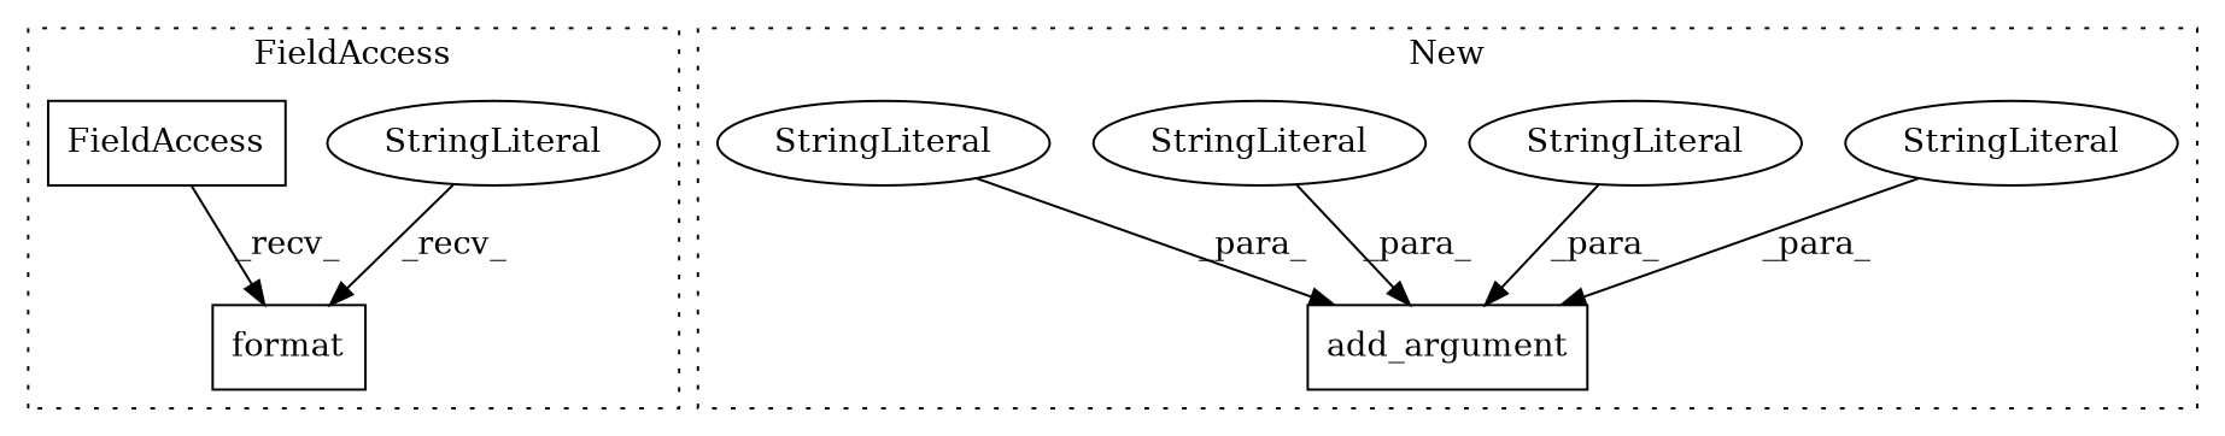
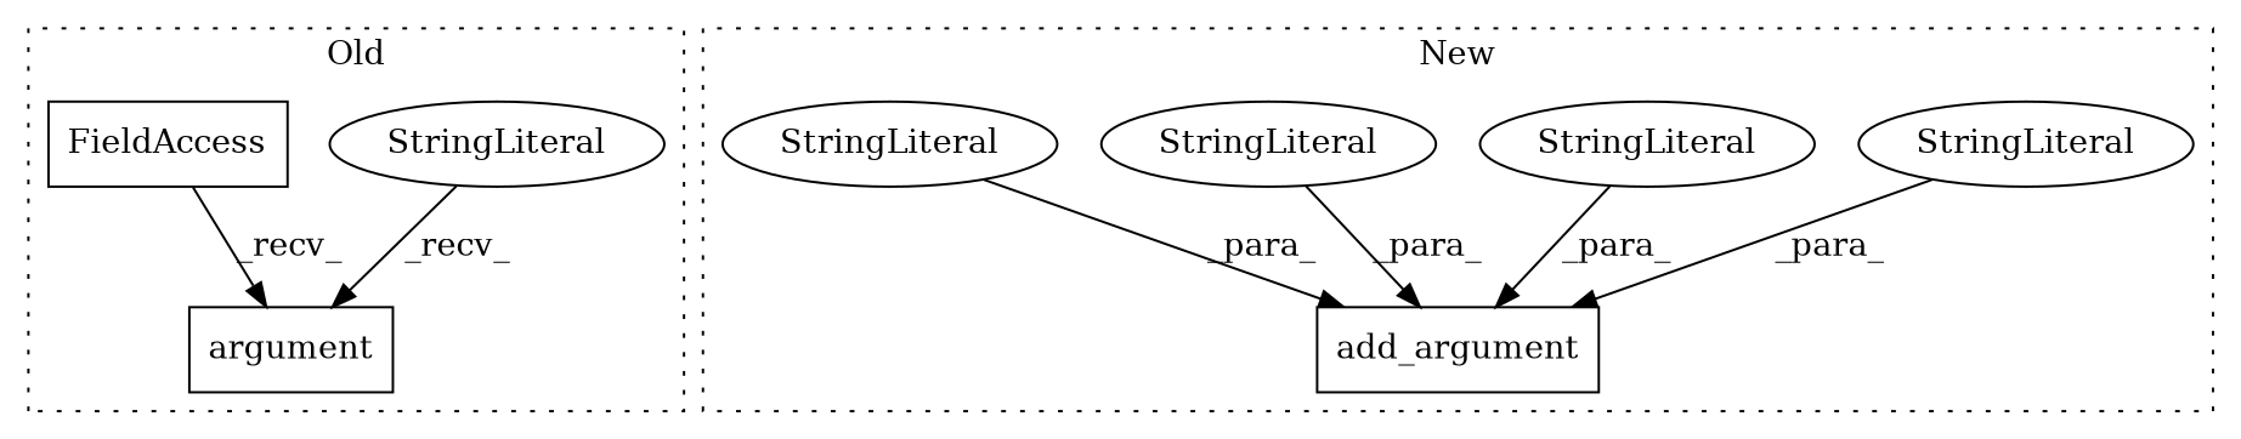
  digraph {
    node [a=45 l=12 shape=ellipse]
-   n1 [a=32 l="7,1" label=format s="1333,1352" shape=box]
+   n1 [a=32 l="7,1" label=argument s="1333,1352" shape=box]
    n2 [l=31 label=StringLiteral s=1301]
    n3 [a=22 label=FieldAccess s=1340 shape=box]
    n4 [a=32 l="13,1" label=add_argument s="1545,1612" shape=box]
    n5 [l=4 label=StringLiteral s=1558]
    n6 [label=StringLiteral s=1600]
    n7 [l=20 label=StringLiteral s=1573]
    n8 [l=9 label=StringLiteral s=1563]
    subgraph cluster_1 {
-     label=FieldAccess
+     label=Old
      style=dotted
      n1
      n2
      n3
    }
    subgraph cluster_2 {
      label=New
      style=dotted
      n4
      n5
      n6
      n7
      n8
    }
    n2 -> n1 [label=_recv_]
    n3 -> n1 [label=_recv_]
    n5 -> n4 [label=_para_]
    n6 -> n4 [label=_para_]
    n7 -> n4 [label=_para_]
    n8 -> n4 [label=_para_]
  }
